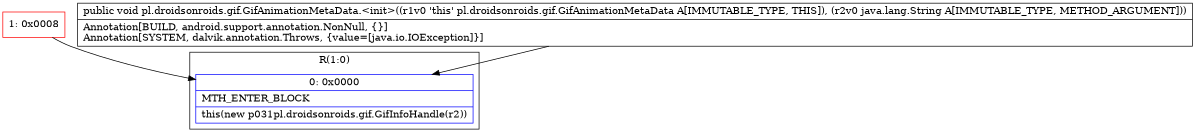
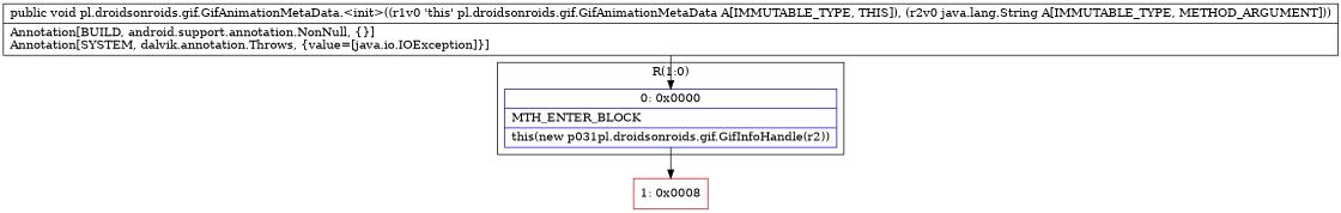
  digraph {
    node [shape=record]
    n1 [color=blue label="{0\:\ 0x0000|MTH_ENTER_BLOCK\l|this(new p031pl.droidsonroids.gif.GifInfoHandle(r2))\l}"]
    n2 [color=red label="{1\:\ 0x0008}"]
    n3 [label="{public void pl.droidsonroids.gif.GifAnimationMetaData.\<init\>((r1v0 'this' pl.droidsonroids.gif.GifAnimationMetaData A[IMMUTABLE_TYPE, THIS]), (r2v0 java.lang.String A[IMMUTABLE_TYPE, METHOD_ARGUMENT]))  | Annotation[BUILD, android.support.annotation.NonNull, \{\}]\lAnnotation[SYSTEM, dalvik.annotation.Throws, \{value=[java.io.IOException]\}]\l}"]
    subgraph cluster_1 {
      label="R(1:0)"
      n1
    }
-   n2 -> n1
+   n1 -> n2
    n3 -> n1
  }
